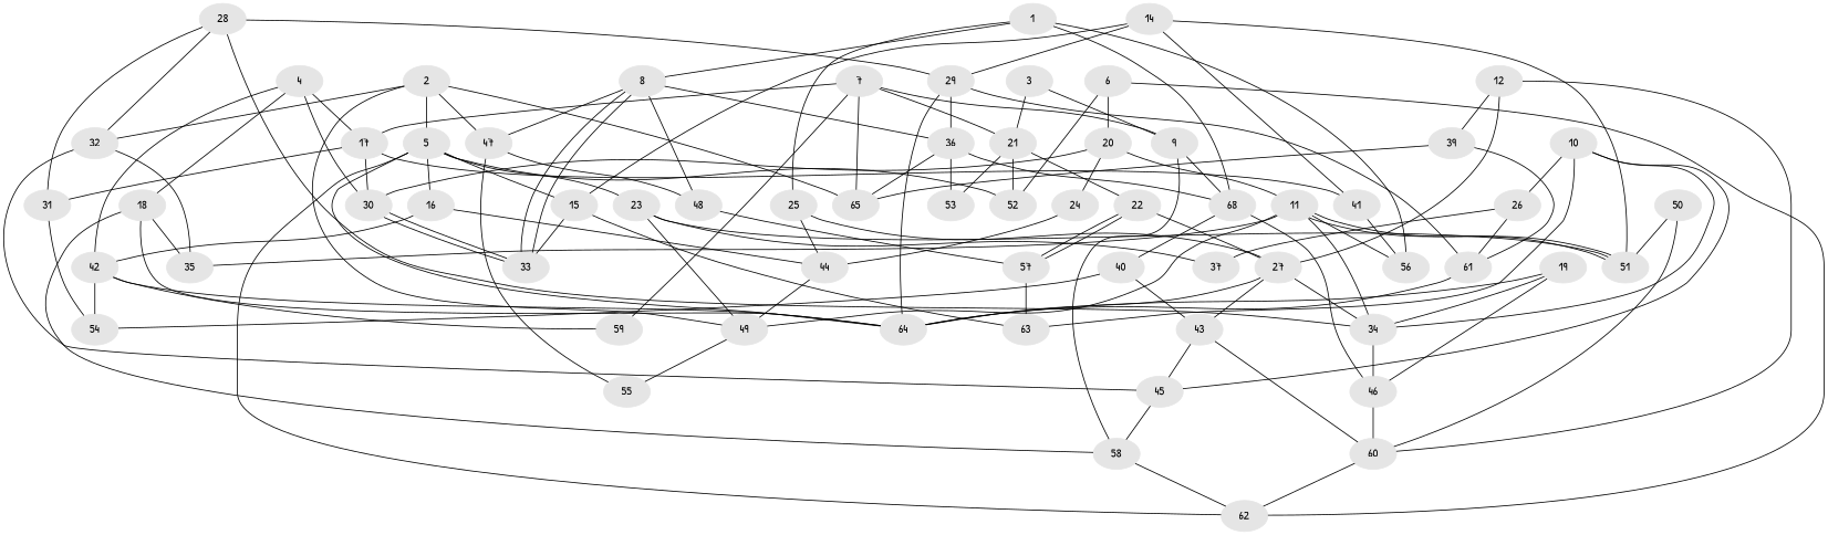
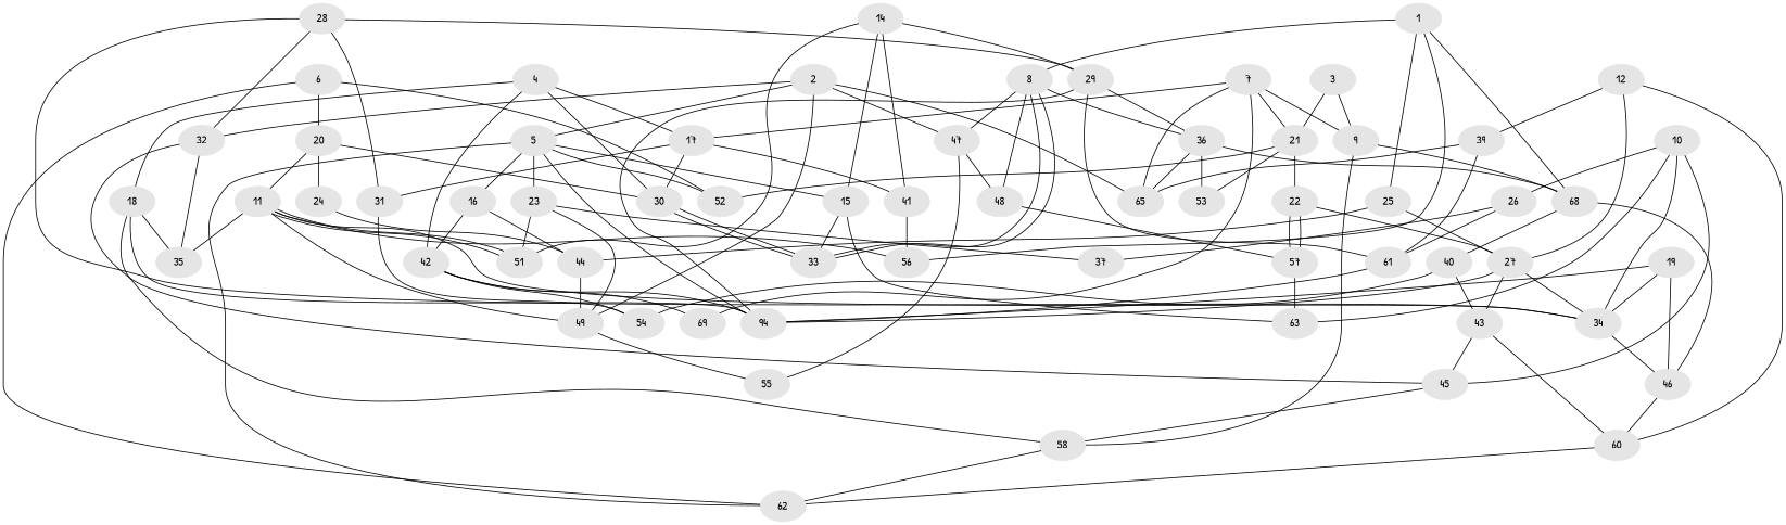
  graph {
    fontname="Patrick Hand"
    node [color=gray90 fontname="Patrick Hand" style=filled]
    edge [fontname="Patrick Hand"]
    1
    8
    25
    n4 [label=68]
    56
    47
    33
    36
    48
    27
    44
    46
    40
    2
    5
    32
    49
    65
    15
    16
    23
    52
    62
-   64
+   64 [label=94]
    45
    35
    55
    3
    9
    21
    58
    22
    53
    4
    17
    18
    30
    42
    41
    31
-   59
+   59 [label=69]
    54
    63
    51
    37
    6
    20
    11
    24
    7
    10
    26
    34
    61
    12
    39
    60
    19
    43
    14
    29
    57
    28
-   50
    1 -- 8
    1 -- 25
    1 -- n4
    1 -- 56
    8 -- 47
    8 -- 33
    8 -- 33
    8 -- 36
    8 -- 48
    25 -- 27
    25 -- 44
    n4 -- 46
    n4 -- 40
    47 -- 48
    47 -- 55
    36 -- n4
    36 -- 65
    36 -- 53
    48 -- 57
    27 -- 64
    27 -- 34
    27 -- 43
    44 -- 49
    46 -- 60
    40 -- 54
    40 -- 43
    2 -- 47
    2 -- 5
    2 -- 32
    2 -- 49
    2 -- 65
    5 -- 15
    5 -- 16
    5 -- 23
    5 -- 52
    5 -- 62
    5 -- 64
    32 -- 45
    32 -- 35
    49 -- 55
    15 -- 33
    15 -- 63
    16 -- 44
    16 -- 42
    23 -- 49
    23 -- 51
    23 -- 37
    45 -- 58
    3 -- 9
    3 -- 21
    9 -- n4
    9 -- 58
    21 -- 52
    21 -- 22
    21 -- 53
    58 -- 62
    22 -- 27
    22 -- 57
    22 -- 57
    4 -- 17
    4 -- 18
    4 -- 30
    4 -- 42
    17 -- 30
    17 -- 41
    17 -- 31
    18 -- 64
    18 -- 35
    18 -- 58
    30 -- 33
    30 -- 33
    42 -- 64
    42 -- 59
    42 -- 54
    41 -- 56
    31 -- 54
    6 -- 52
    6 -- 62
    6 -- 20
    20 -- 30
    20 -- 11
    20 -- 24
    11 -- 56
    11 -- 49
    11 -- 35
    11 -- 51
    11 -- 51
    11 -- 34
    24 -- 44
    7 -- 65
    7 -- 9
    7 -- 21
    7 -- 17
    7 -- 59
    10 -- 45
    10 -- 63
    10 -- 26
    10 -- 34
    26 -- 37
    26 -- 61
    34 -- 46
    61 -- 64
    12 -- 27
    12 -- 39
    12 -- 60
    39 -- 65
    39 -- 61
    60 -- 62
    19 -- 46
    19 -- 64
    19 -- 34
    43 -- 45
    43 -- 60
    14 -- 15
    14 -- 41
    14 -- 51
    14 -- 29
    29 -- 36
    29 -- 64
    29 -- 61
    57 -- 63
    28 -- 32
    28 -- 31
    28 -- 34
    28 -- 29
-   50 -- 51
-   50 -- 60
  }
